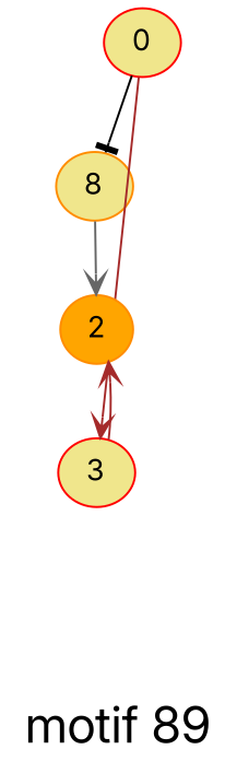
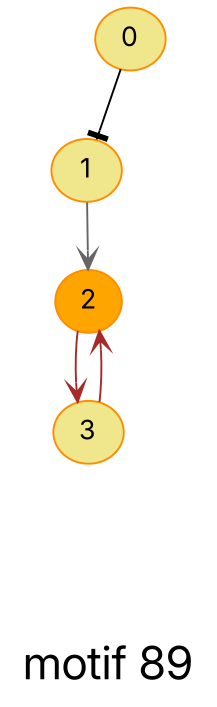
  digraph {
    fontname=Inter
    fontsize=24
    label="\nmotif 89\n"
    splines=false
    node [color=red fillcolor=khaki fontname=Inter shape=ellipse style=filled]
    edge [arrowhead=vee color=brown fontname=Inter]
-   0 [height=0.3 width=0.3]
-   1 [color=darkorange height=0.3 width=0.3 label=8]
+   0 [color=darkorange height=0.3 width=0.3]
+   1 [color=darkorange height=0.3 width=0.3]
    2 [color=darkorange fillcolor=orange height=0.3 width=0.3]
-   3 [height=0.3 width=0.3]
+   3 [color=darkorange height=0.3 width=0.3]
    0 -> 1 [arrowhead=tee color=black]
    1 -> 2 [color=gray40]
-   0 -> 3
+   2 -> 3
    3 -> 2
  }
